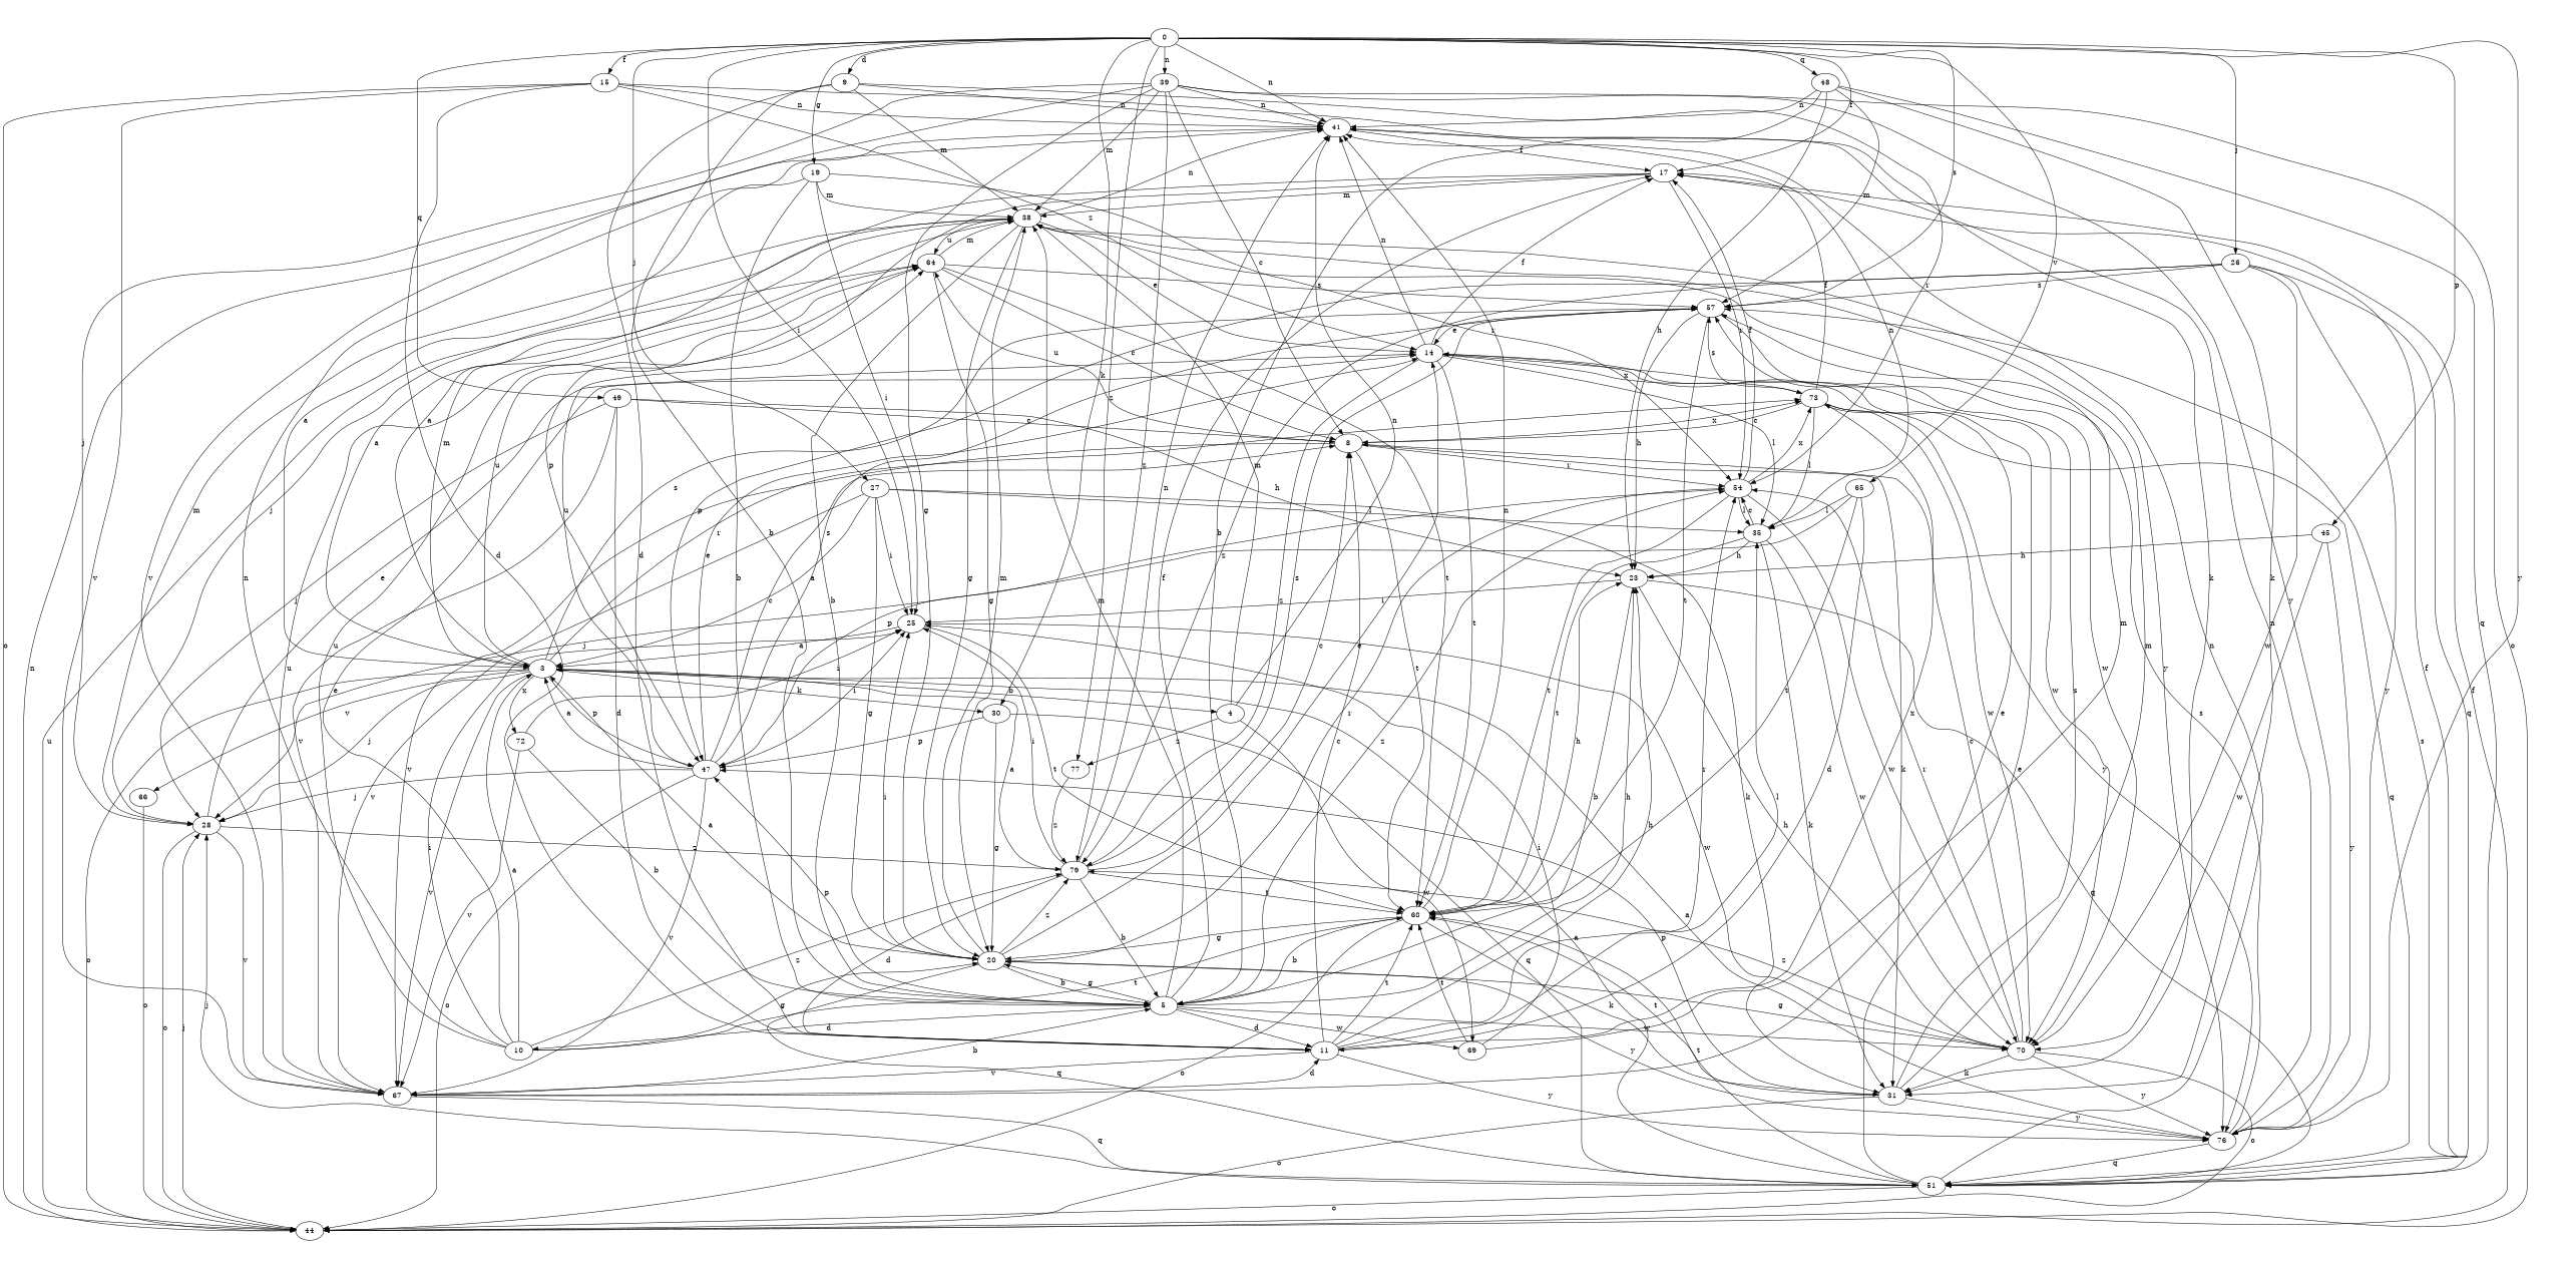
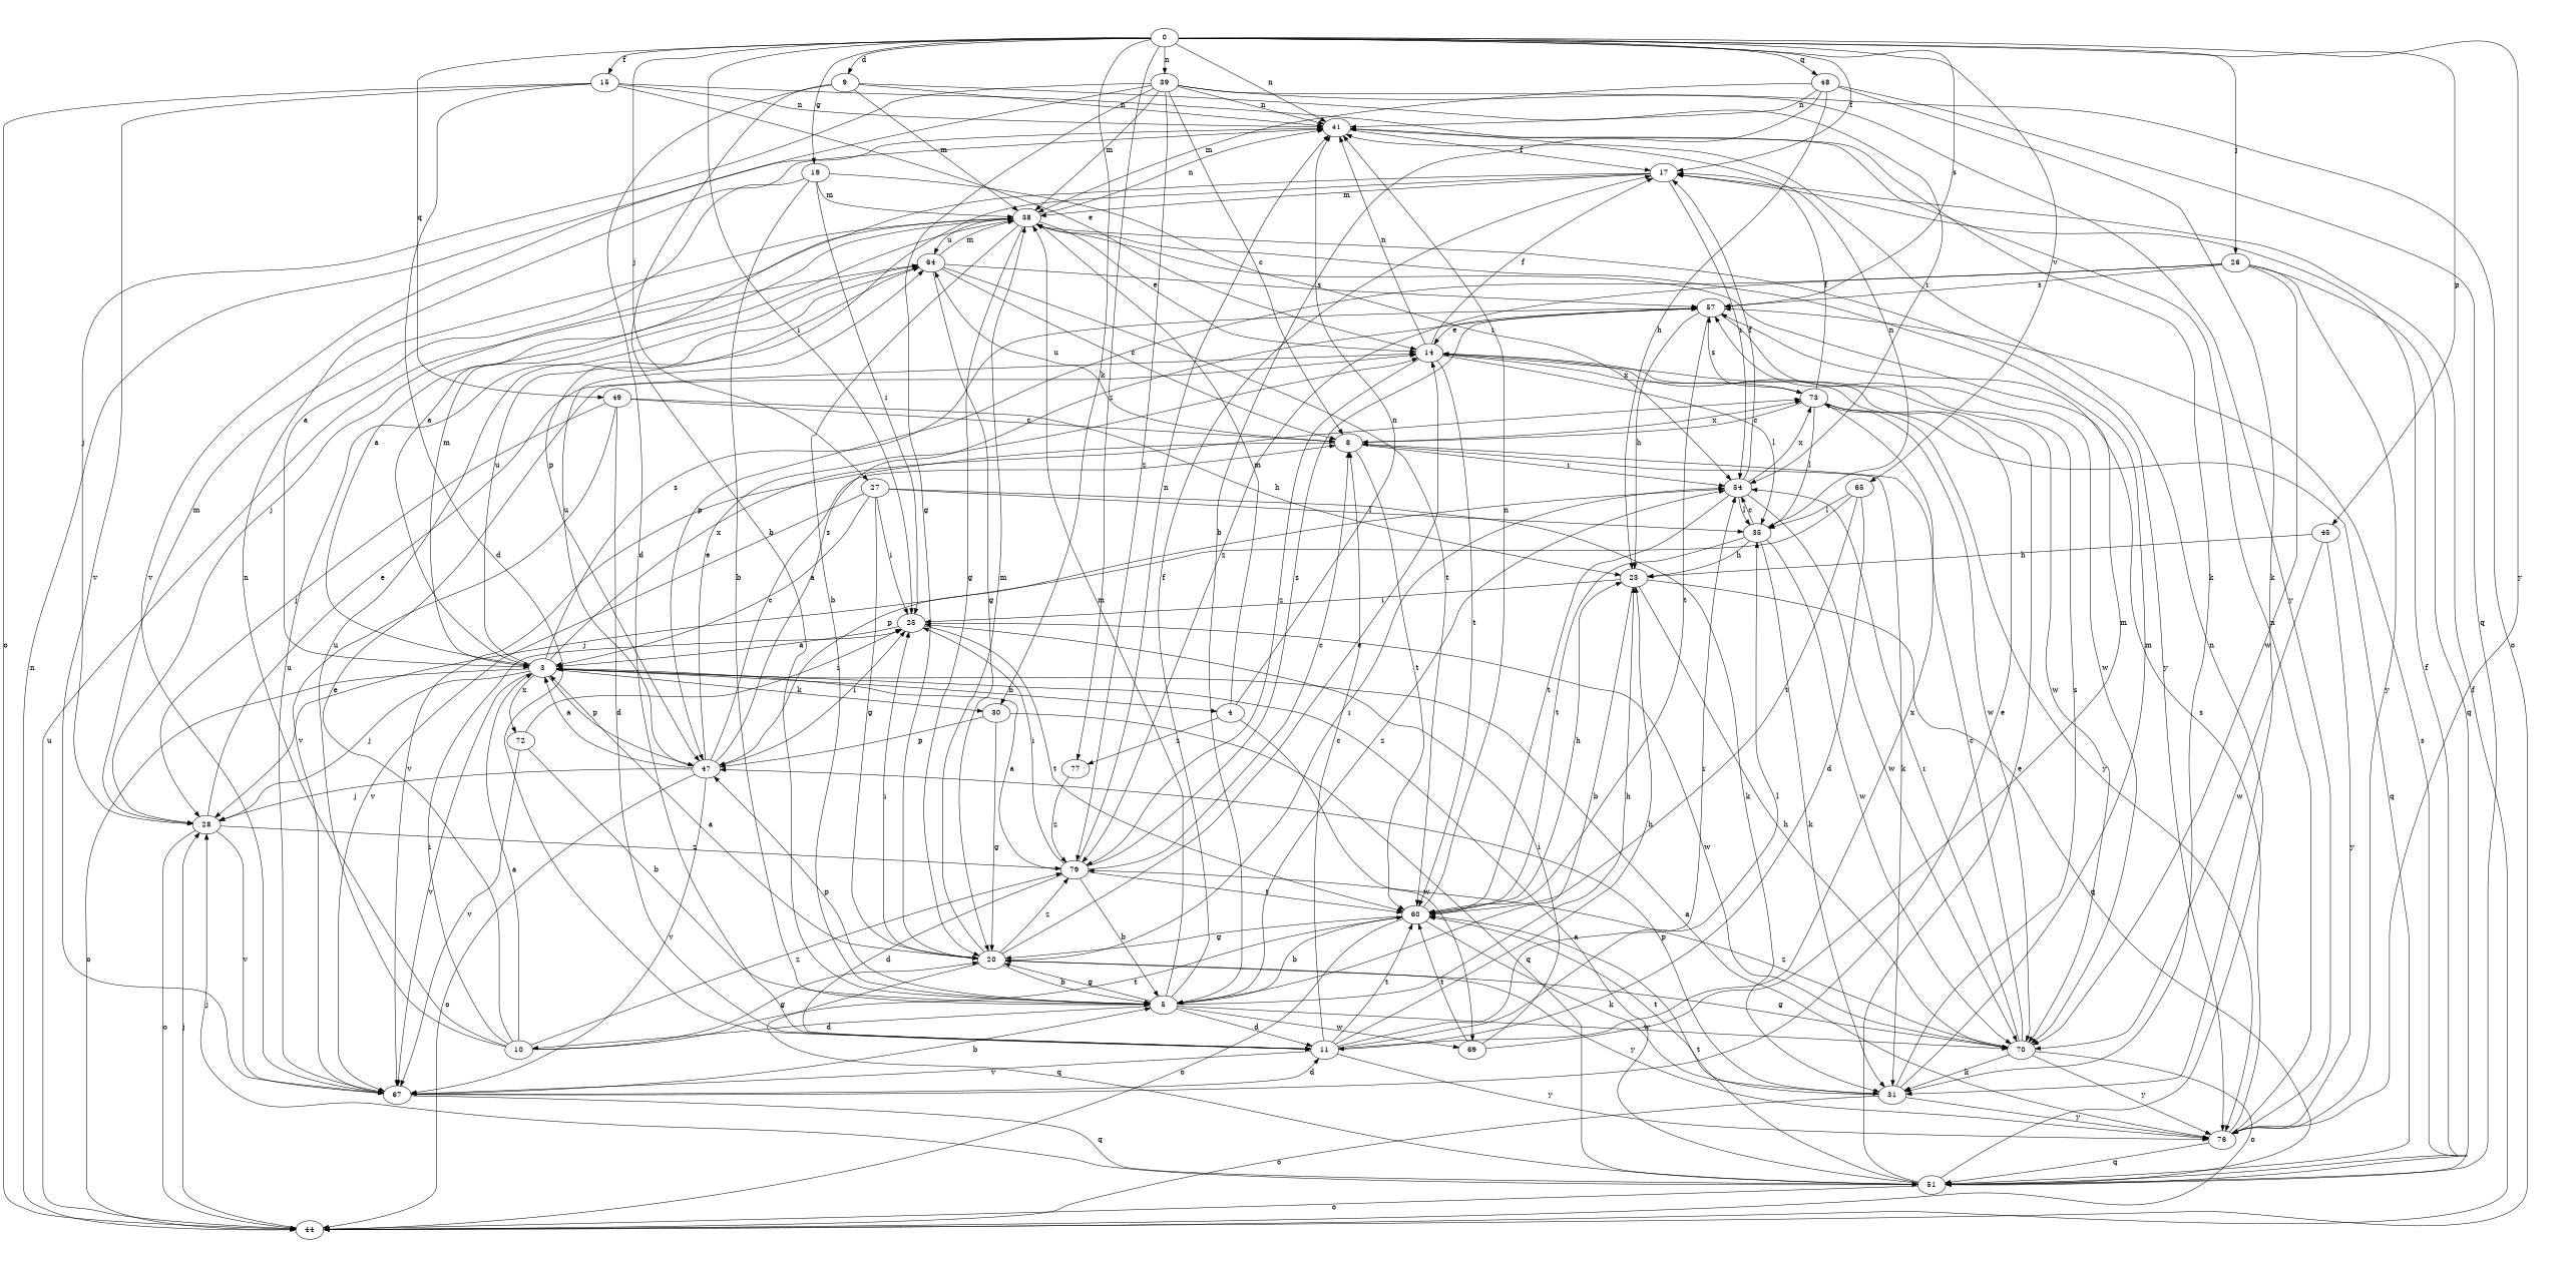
  strict digraph {
    0
    9
    15
    17
    19
    25
    26
    27
    30
    39
    41
    45
    48
    49
    57
    65
    76
    77
    38
    5
    11
    54
    44
    67
    31
    14
    3
    47
    70
    60
    79
    51
    20
    35
    28
    8
    23
    4
    64
-   66
    72
    73
    69
    10
    0 -> 9 [label=d]
    0 -> 15 [label=f]
    0 -> 17 [label=f]
    0 -> 19 [label=g]
    0 -> 25 [label=i]
    0 -> 26 [label=j]
    0 -> 27 [label=j]
    0 -> 30 [label=k]
    0 -> 39 [label=n]
    0 -> 41 [label=n]
    0 -> 45 [label=p]
    0 -> 48 [label=q]
    0 -> 49 [label=q]
    0 -> 57 [label=s]
    0 -> 65 [label=v]
    0 -> 76 [label=y]
    0 -> 77 [label=z]
    9 -> 41 [label=n]
    9 -> 38 [label=m]
    9 -> 5 [label=b]
    9 -> 11 [label=d]
    9 -> 54 [label=r]
    15 -> 41 [label=n]
    15 -> 11 [label=d]
    15 -> 44 [label=o]
    15 -> 67 [label=v]
    15 -> 31 [label=k]
-   15 -> 14 [label=z]
+   15 -> 14 [label=e]
    17 -> 38 [label=m]
    17 -> 54 [label=r]
    17 -> 3 [label=a]
    17 -> 47 [label=p]
    19 -> 25 [label=i]
    19 -> 38 [label=m]
    19 -> 5 [label=b]
    19 -> 54 [label=r]
    19 -> 3 [label=a]
    25 -> 3 [label=a]
    25 -> 70 [label=w]
    25 -> 60 [label=t]
    26 -> 57 [label=s]
    26 -> 76 [label=y]
    26 -> 47 [label=p]
    26 -> 70 [label=w]
    26 -> 79 [label=z]
    26 -> 51 [label=q]
    27 -> 25 [label=i]
    27 -> 67 [label=v]
    27 -> 31 [label=k]
    27 -> 3 [label=a]
    27 -> 20 [label=g]
    27 -> 35 [label=l]
    30 -> 47 [label=p]
    30 -> 51 [label=q]
    30 -> 20 [label=g]
    39 -> 41 [label=n]
    39 -> 76 [label=y]
    39 -> 38 [label=m]
    39 -> 44 [label=o]
    39 -> 67 [label=v]
    39 -> 79 [label=z]
    39 -> 20 [label=g]
    39 -> 28 [label=j]
    39 -> 8 [label=c]
    41 -> 17 [label=f]
    45 -> 76 [label=y]
    45 -> 70 [label=w]
    45 -> 23 [label=h]
    48 -> 41 [label=n]
-   48 -> 57 [label=m]
+   48 -> 38 [label=m]
    48 -> 5 [label=b]
    48 -> 31 [label=k]
    48 -> 51 [label=q]
    48 -> 23 [label=h]
    49 -> 11 [label=d]
    49 -> 67 [label=v]
    49 -> 28 [label=j]
    49 -> 8 [label=c]
    49 -> 23 [label=h]
    57 -> 14 [label=e]
    57 -> 70 [label=w]
    57 -> 60 [label=t]
    57 -> 23 [label=h]
    65 -> 11 [label=d]
    65 -> 60 [label=t]
    65 -> 35 [label=l]
    65 -> 28 [label=j]
    76 -> 41 [label=n]
    76 -> 57 [label=s]
    76 -> 3 [label=a]
    76 -> 51 [label=q]
    77 -> 79 [label=z]
    38 -> 41 [label=n]
    38 -> 76 [label=y]
    38 -> 5 [label=b]
    38 -> 14 [label=e]
    38 -> 3 [label=a]
    38 -> 20 [label=g]
    38 -> 28 [label=j]
    38 -> 64 [label=u]
    5 -> 17 [label=f]
    5 -> 38 [label=m]
    5 -> 11 [label=d]
    5 -> 54 [label=z]
    5 -> 47 [label=p]
    5 -> 70 [label=w]
    5 -> 20 [label=g]
    5 -> 23 [label=h]
    5 -> 69 [label=w]
    5 -> 10 [label=d]
    11 -> 76 [label=y]
    11 -> 54 [label=r]
    11 -> 67 [label=v]
    11 -> 60 [label=t]
    11 -> 35 [label=l]
    11 -> 8 [label=c]
    11 -> 23 [label=h]
    11 -> 73 [label=x]
    54 -> 17 [label=f]
    54 -> 47 [label=p]
    54 -> 70 [label=w]
    54 -> 60 [label=t]
    54 -> 35 [label=l]
    54 -> 73 [label=x]
    44 -> 17 [label=f]
    44 -> 41 [label=n]
    44 -> 28 [label=j]
    44 -> 64 [label=u]
    67 -> 5 [label=b]
    67 -> 11 [label=d]
    67 -> 14 [label=e]
    67 -> 51 [label=q]
    67 -> 64 [label=u]
    31 -> 57 [label=s]
    31 -> 76 [label=y]
    31 -> 38 [label=m]
    31 -> 44 [label=o]
    31 -> 47 [label=p]
    31 -> 60 [label=t]
    14 -> 17 [label=f]
    14 -> 41 [label=n]
    14 -> 70 [label=w]
    14 -> 60 [label=t]
    14 -> 79 [label=z]
    14 -> 35 [label=l]
    14 -> 73 [label=x]
    3 -> 30 [label=k]
    3 -> 57 [label=s]
    3 -> 38 [label=m]
    3 -> 44 [label=o]
    3 -> 67 [label=v]
    3 -> 47 [label=p]
    3 -> 28 [label=j]
    3 -> 4 [label=b]
    3 -> 64 [label=u]
-   3 -> 66 [label=v]
    3 -> 72 [label=x]
-   3 -> 73 [label=r]
+   3 -> 73 [label=x]
    47 -> 25 [label=i]
    47 -> 57 [label=s]
    47 -> 44 [label=o]
    47 -> 67 [label=v]
    47 -> 14 [label=e]
    47 -> 3 [label=a]
    47 -> 28 [label=j]
    47 -> 8 [label=c]
    47 -> 64 [label=u]
    70 -> 76 [label=y]
    70 -> 54 [label=r]
    70 -> 44 [label=o]
    70 -> 31 [label=k]
    70 -> 79 [label=z]
    70 -> 20 [label=g]
    70 -> 8 [label=c]
    60 -> 41 [label=n]
    60 -> 5 [label=b]
    60 -> 44 [label=o]
    60 -> 31 [label=k]
    60 -> 20 [label=g]
    60 -> 23 [label=h]
    79 -> 25 [label=i]
    79 -> 41 [label=n]
    79 -> 57 [label=s]
    79 -> 5 [label=b]
    79 -> 11 [label=d]
    79 -> 3 [label=a]
    79 -> 60 [label=t]
    79 -> 8 [label=c]
    51 -> 17 [label=f]
    51 -> 41 [label=n]
    51 -> 57 [label=s]
    51 -> 44 [label=o]
    51 -> 14 [label=e]
    51 -> 3 [label=a]
    51 -> 60 [label=t]
    51 -> 28 [label=j]
    20 -> 25 [label=i]
    20 -> 76 [label=y]
    20 -> 38 [label=m]
    20 -> 5 [label=b]
    20 -> 54 [label=r]
    20 -> 14 [label=e]
    20 -> 3 [label=a]
    20 -> 79 [label=z]
    20 -> 51 [label=q]
    35 -> 41 [label=n]
    35 -> 54 [label=c]
    35 -> 31 [label=k]
    35 -> 70 [label=w]
    35 -> 60 [label=t]
    35 -> 23 [label=h]
    28 -> 38 [label=m]
    28 -> 44 [label=o]
    28 -> 67 [label=v]
    28 -> 14 [label=e]
    28 -> 79 [label=z]
    8 -> 54 [label=r]
    8 -> 67 [label=v]
    8 -> 31 [label=k]
    8 -> 60 [label=t]
    8 -> 64 [label=u]
    8 -> 73 [label=x]
    23 -> 25 [label=i]
    23 -> 5 [label=b]
    23 -> 70 [label=h]
    23 -> 51 [label=q]
    4 -> 41 [label=n]
    4 -> 77 [label=z]
    4 -> 38 [label=m]
    4 -> 69 [label=w]
    64 -> 57 [label=s]
    64 -> 38 [label=m]
    64 -> 60 [label=t]
    64 -> 20 [label=g]
    64 -> 8 [label=c]
-   66 -> 44 [label=o]
    72 -> 25 [label=i]
    72 -> 5 [label=b]
    72 -> 67 [label=v]
    73 -> 17 [label=f]
    73 -> 57 [label=s]
    73 -> 76 [label=y]
    73 -> 70 [label=w]
    73 -> 51 [label=q]
    73 -> 35 [label=l]
    73 -> 8 [label=c]
    69 -> 25 [label=i]
    69 -> 38 [label=m]
    69 -> 60 [label=t]
    10 -> 25 [label=i]
    10 -> 41 [label=n]
    10 -> 14 [label=e]
    10 -> 3 [label=a]
    10 -> 60 [label=t]
    10 -> 79 [label=z]
    10 -> 20 [label=g]
    10 -> 64 [label=u]
  }
